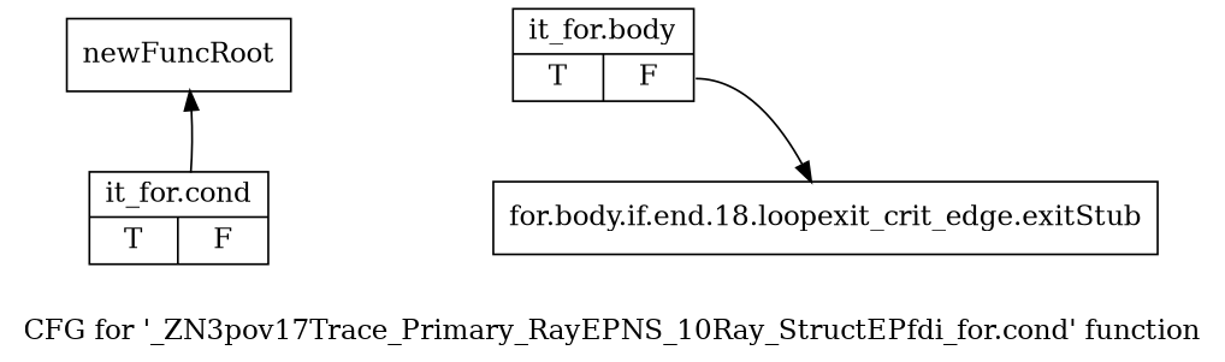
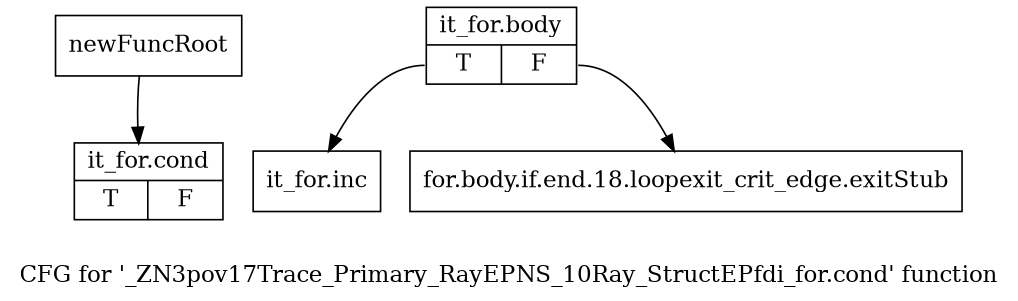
  digraph {
    label="CFG for '_ZN3pov17Trace_Primary_RayEPNS_10Ray_StructEPfdi_for.cond' function"
    node [shape=record]
    n1 [label="{newFuncRoot}"]
    n2 [label="{it_for.cond|{<s0>T|<s1>F}}"]
    n3 [label="{it_for.body|{<s0>T|<s1>F}}"]
    n4 [label="{for.body.if.end.18.loopexit_crit_edge.exitStub}"]
-   n2 -> n1
+   n5 [label="{it_for.inc}"]
+   n1 -> n2
    n3 -> n4 [tailport=s1]
+   n3 -> n5 [tailport=s0]
  }
